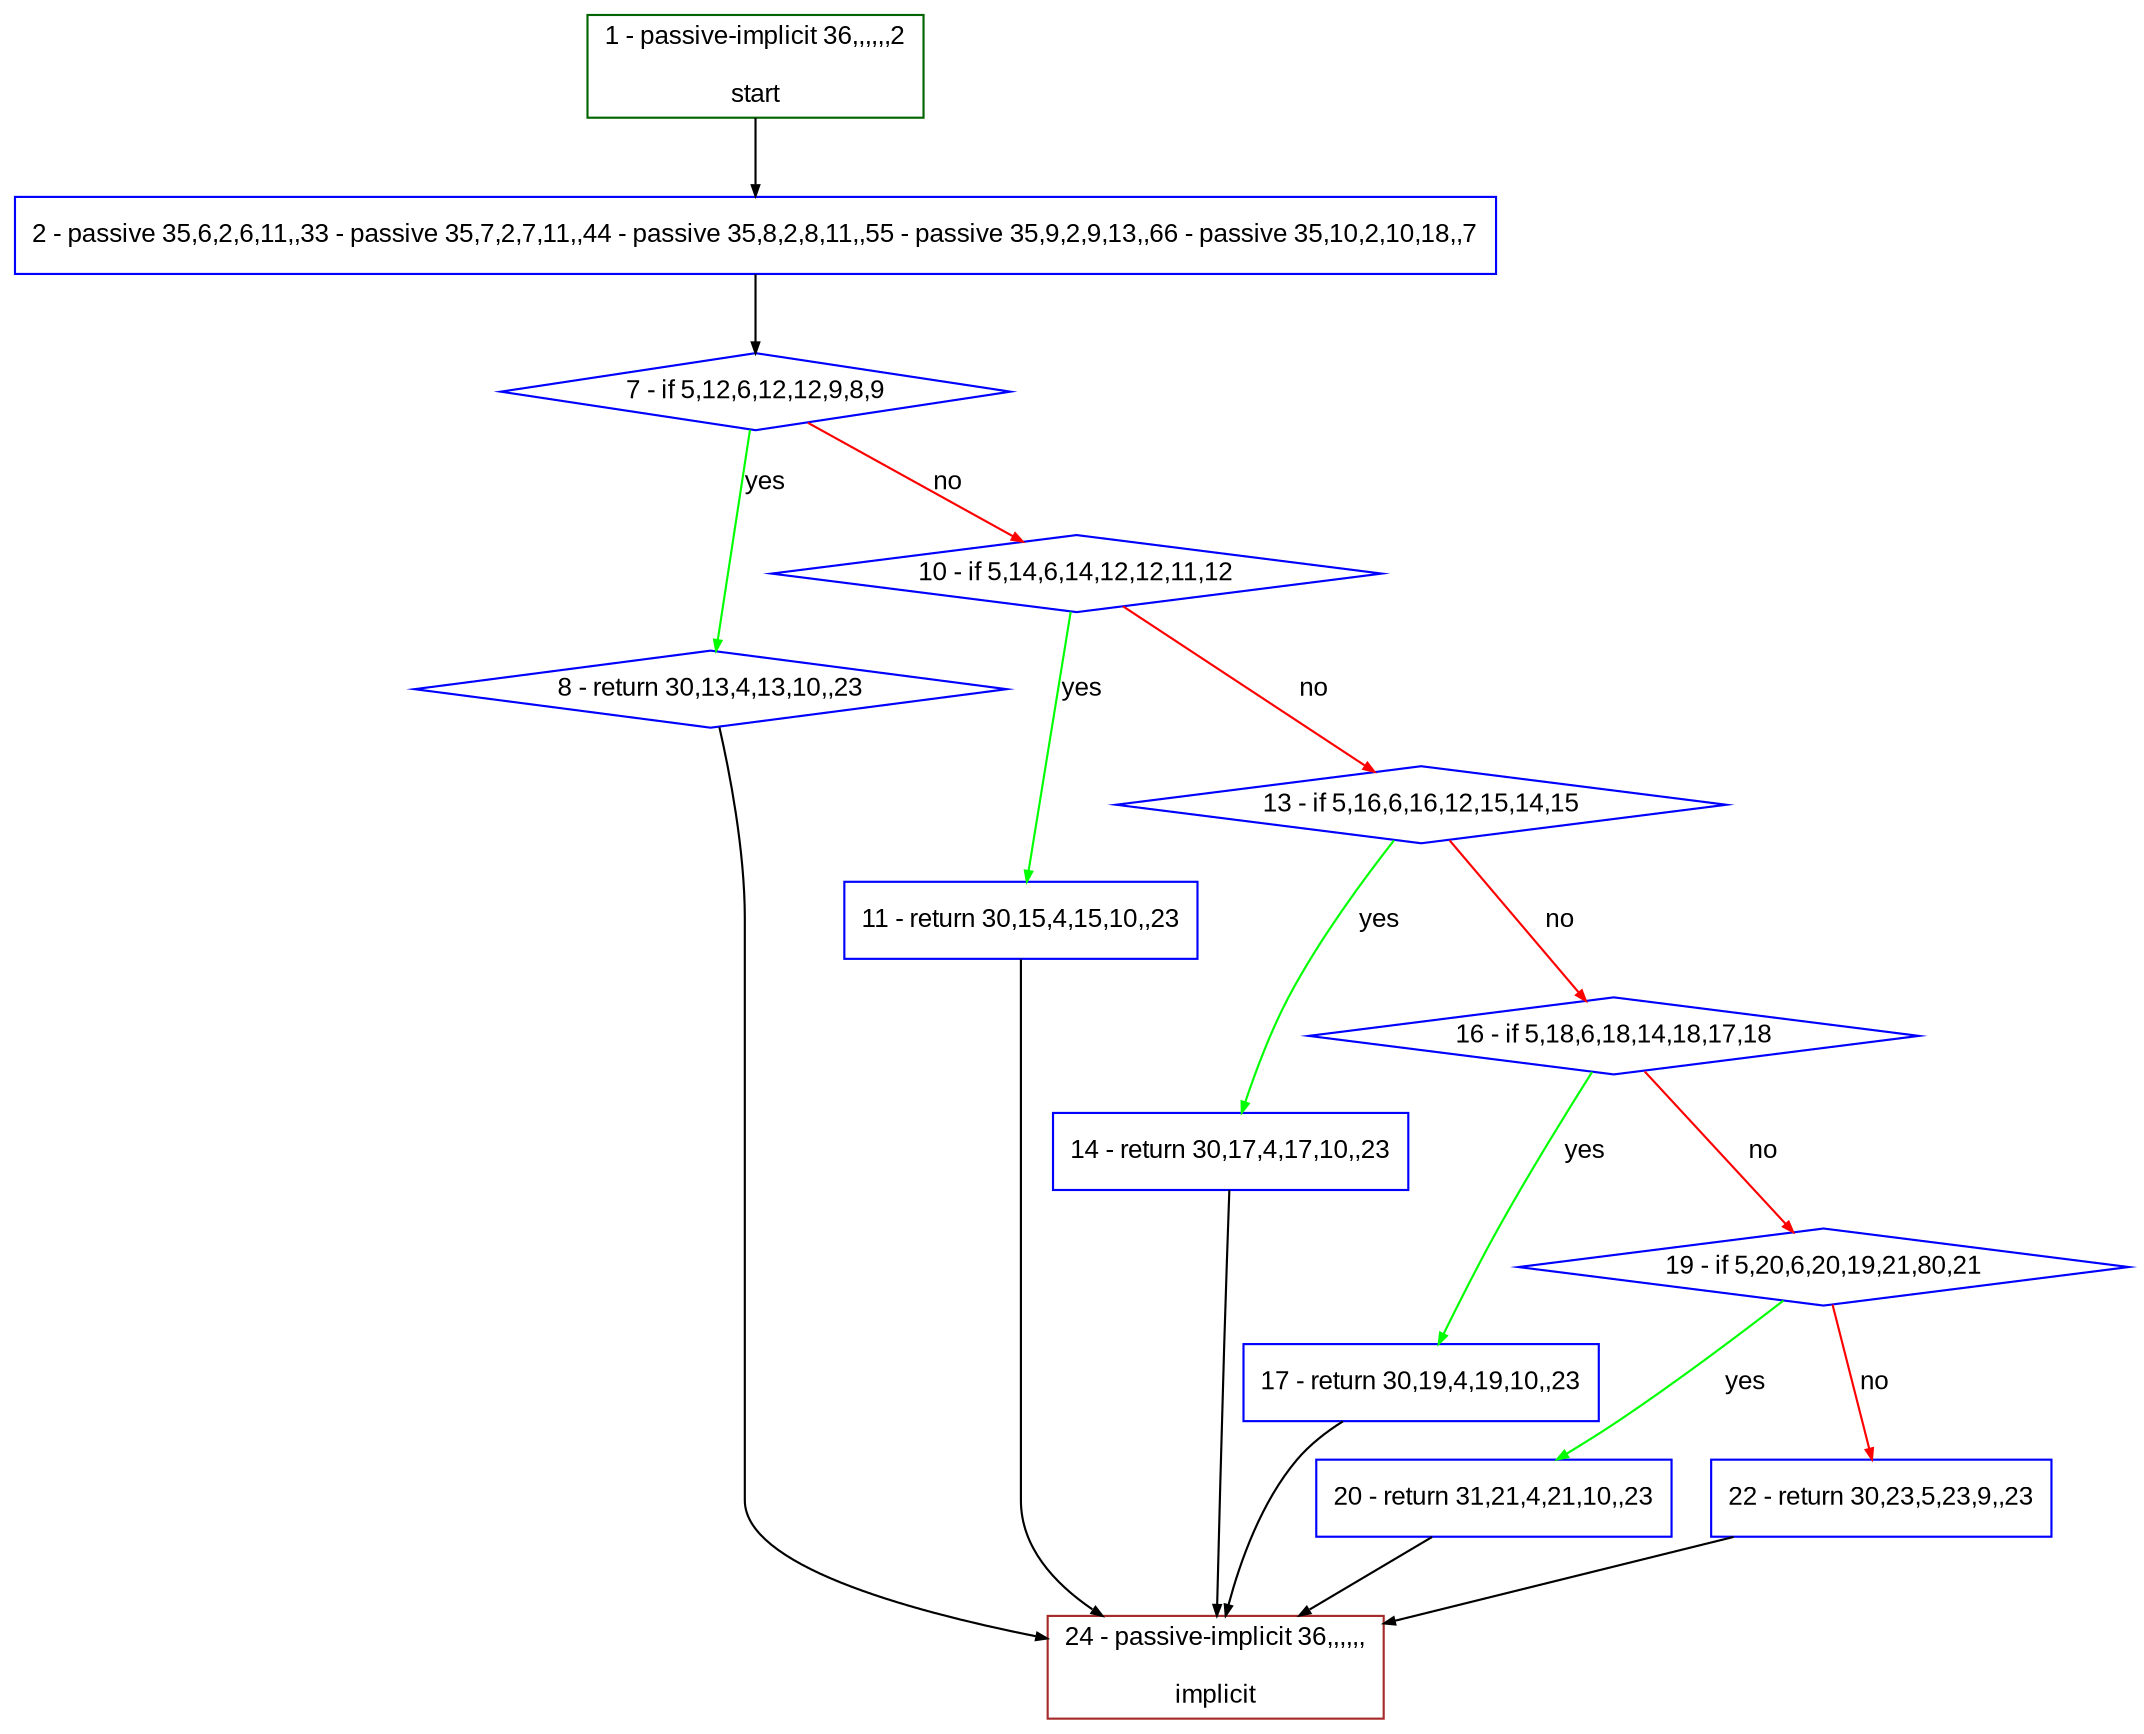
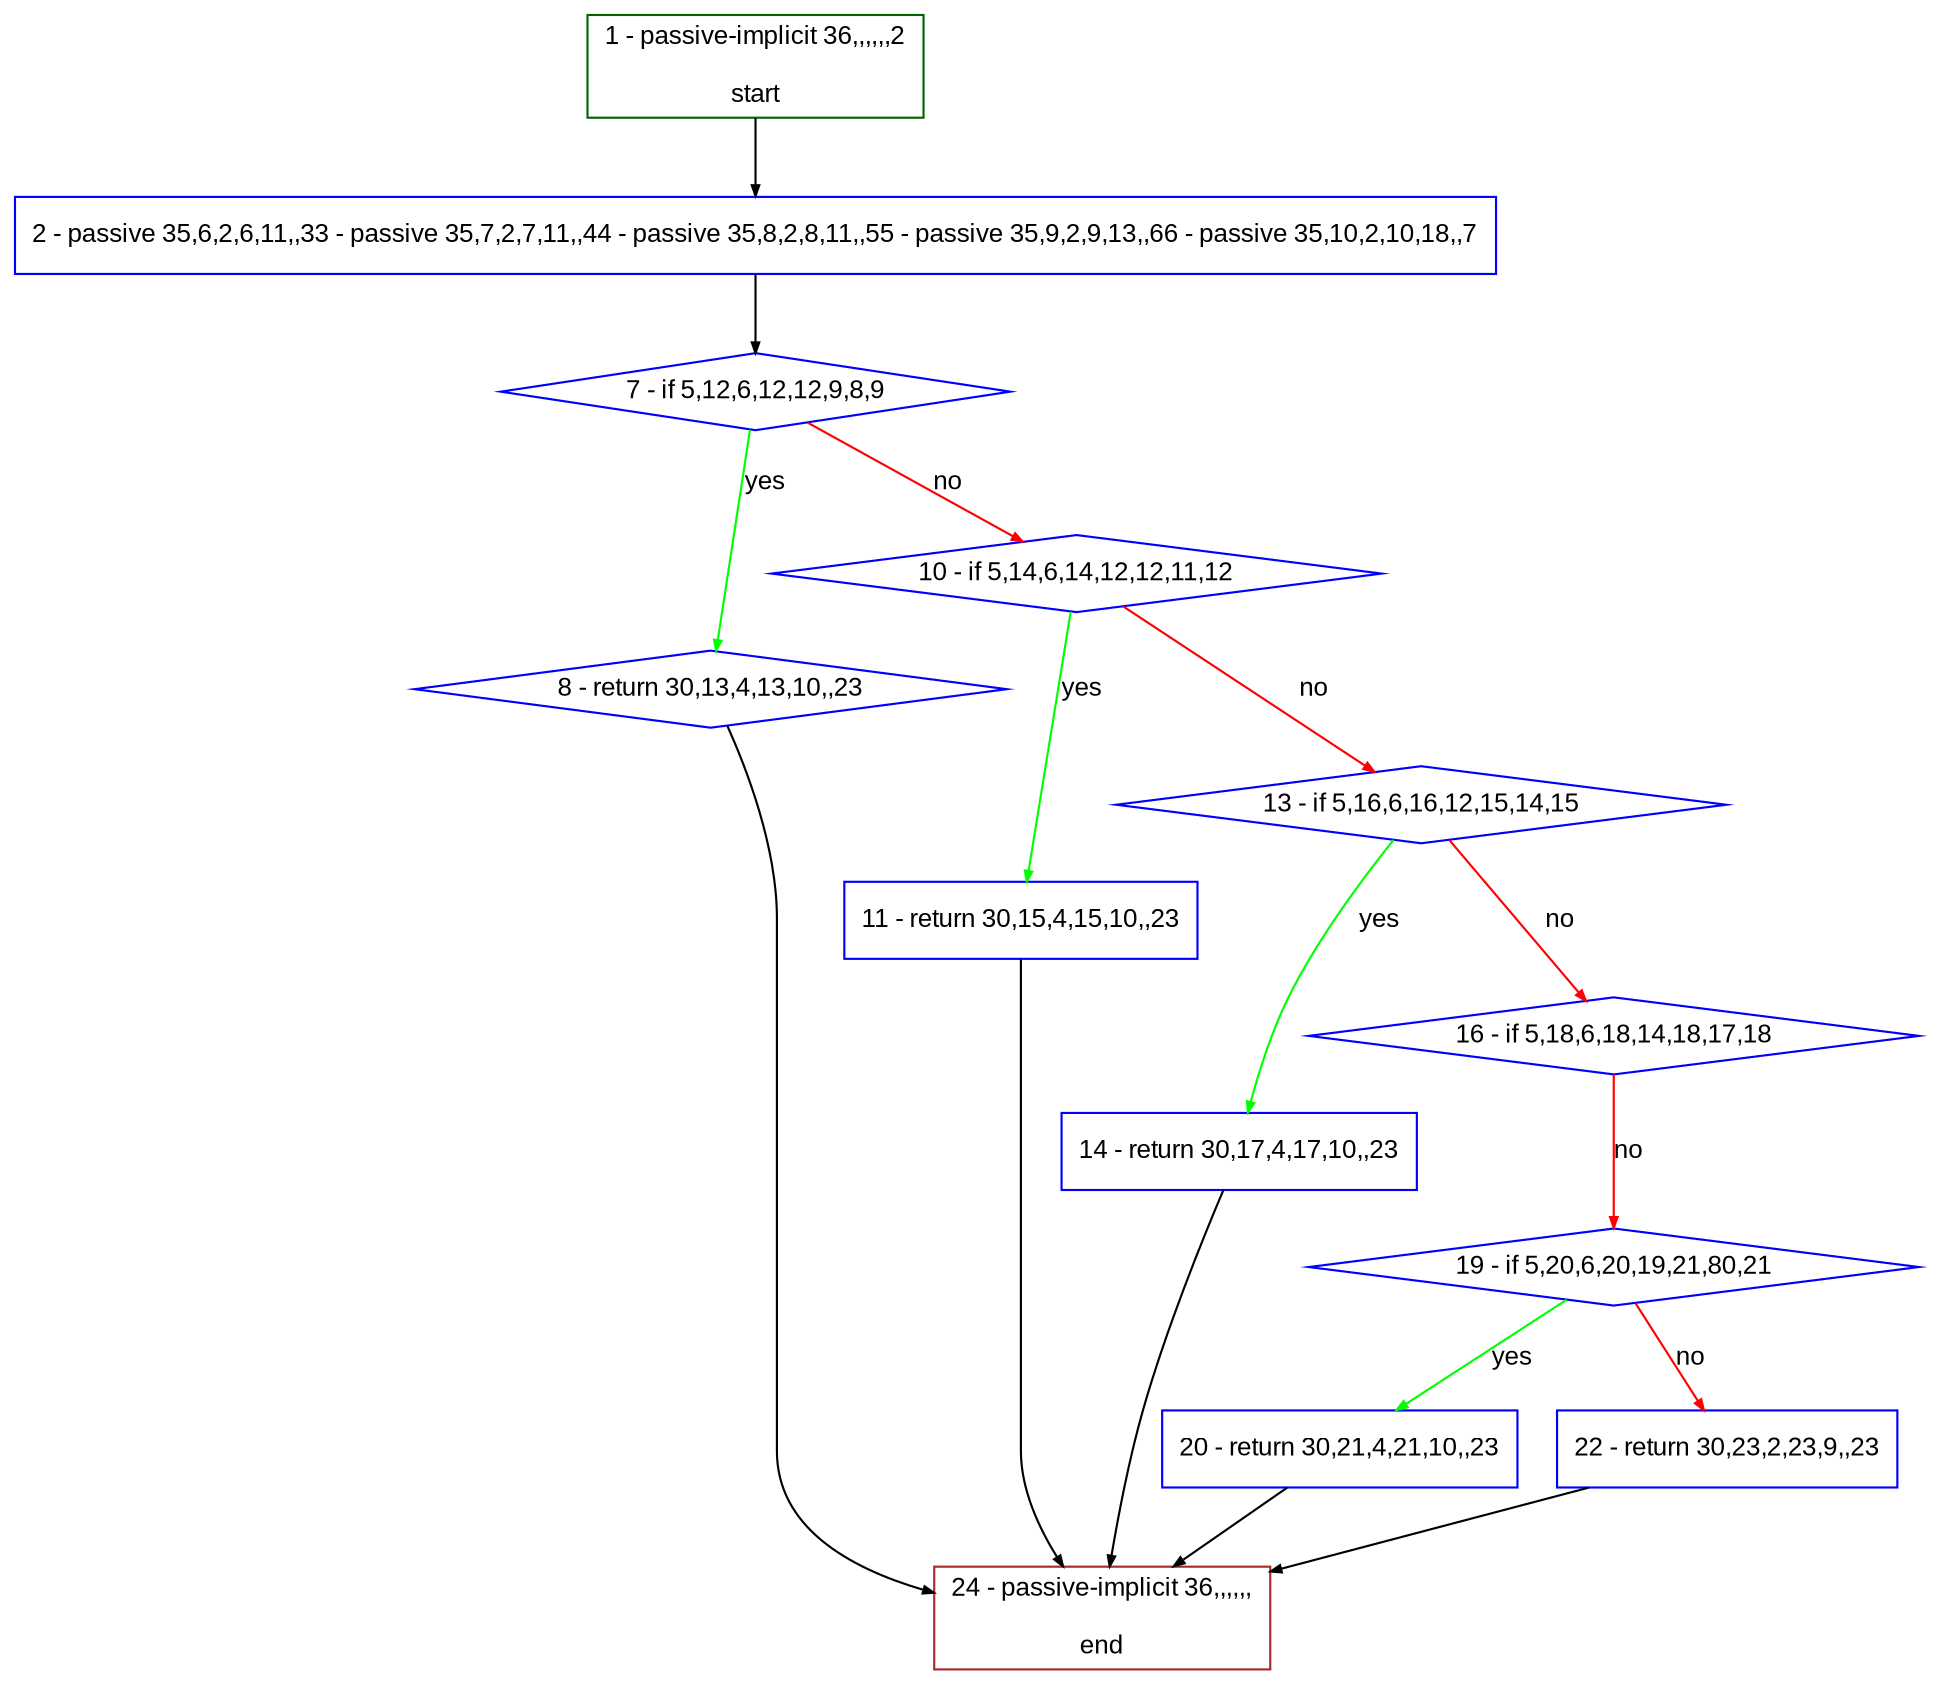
  digraph {
    bgcolor=white
    compound=true
    fillcolor="#FFFFCC"
    fontname=Arial
    fontsize=12
    pack=true
    packmode=clust
    style="rounded,filled"
    node [color="#0000ff" compound=true fillcolor="#ffffff" fixedsize=false fontname=Arial fontsize=12 node_initialized=no shape=box style=filled]
    edge [arrowhead=normal arrowsize=0.5 arrowtail=none color="#000000" compound=true dir=forward fontcolor=black fontname=Arial fontsize=12]
    n1 [label="2 - passive 35,6,2,6,11,,33 - passive 35,7,2,7,11,,44 - passive 35,8,2,8,11,,55 - passive 35,9,2,9,13,,66 - passive 35,10,2,10,18,,7"]
    n2 [label="7 - if 5,12,6,12,12,9,8,9" shape=diamond]
    n3 [label="8 - return 30,13,4,13,10,,23" shape=diamond]
    n4 [label="10 - if 5,14,6,14,12,12,11,12" shape=diamond]
    n5 [color="#006400" label="1 - passive-implicit 36,,,,,,2\n\nstart"]
-   n6 [color="#a52a2a" label="24 - passive-implicit 36,,,,,,\n\nimplicit"]
+   n6 [color="#a52a2a" label="24 - passive-implicit 36,,,,,,\n\nend"]
    n7 [label="11 - return 30,15,4,15,10,,23"]
    n8 [label="13 - if 5,16,6,16,12,15,14,15" shape=diamond]
    n9 [label="14 - return 30,17,4,17,10,,23"]
    n10 [label="16 - if 5,18,6,18,14,18,17,18" shape=diamond]
-   n11 [label="17 - return 30,19,4,19,10,,23"]
    n12 [label="19 - if 5,20,6,20,19,21,80,21" shape=diamond]
-   n13 [label="20 - return 31,21,4,21,10,,23"]
-   n14 [label="22 - return 30,23,5,23,9,,23"]
+   n13 [label="20 - return 30,21,4,21,10,,23"]
+   n14 [label="22 - return 30,23,2,23,9,,23"]
    n1 -> n2
    n2 -> n3 [color="#00ff00" label=yes]
    n2 -> n4 [color="#ff0000" label=no]
    n3 -> n6
    n4 -> n7 [color="#00ff00" label=yes]
    n4 -> n8 [color="#ff0000" label=no]
    n5 -> n1
    n7 -> n6
    n8 -> n9 [color="#00ff00" label=yes]
    n8 -> n10 [color="#ff0000" label=no]
    n9 -> n6
-   n10 -> n11 [color="#00ff00" label=yes]
    n10 -> n12 [color="#ff0000" label=no]
-   n11 -> n6
    n12 -> n13 [color="#00ff00" label=yes]
    n12 -> n14 [color="#ff0000" label=no]
    n13 -> n6
    n14 -> n6
  }
